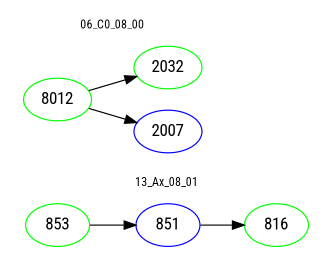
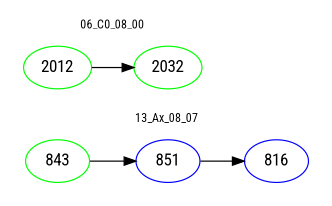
  digraph {
    fontname="Roboto Condensed"
    rankdir=LR
    node [color=green fontname="Roboto Condensed"]
    edge [color=black fontname="Roboto Condensed"]
-   n1 [label=853]
-   n2 [label=816]
+   n1 [label=843]
+   n2 [color=blue label=816]
    n3 [color=blue label=851]
-   n4 [label=8012]
-   n5 [color=blue label=2007]
+   n4 [label=2012]
    n6 [label=2032]
    subgraph cluster_1 {
      color=white
      fontsize=10
-     label="13_Ax_08_01"
+     label="13_Ax_08_07"
      n1
      n2
      n3
    }
    subgraph cluster_2 {
      color=white
      fontsize=10
      label="06_C0_08_00"
      n4
-     n5
      n6
    }
    n1 -> n3
    n3 -> n2
-   n4 -> n5
    n4 -> n6
  }
